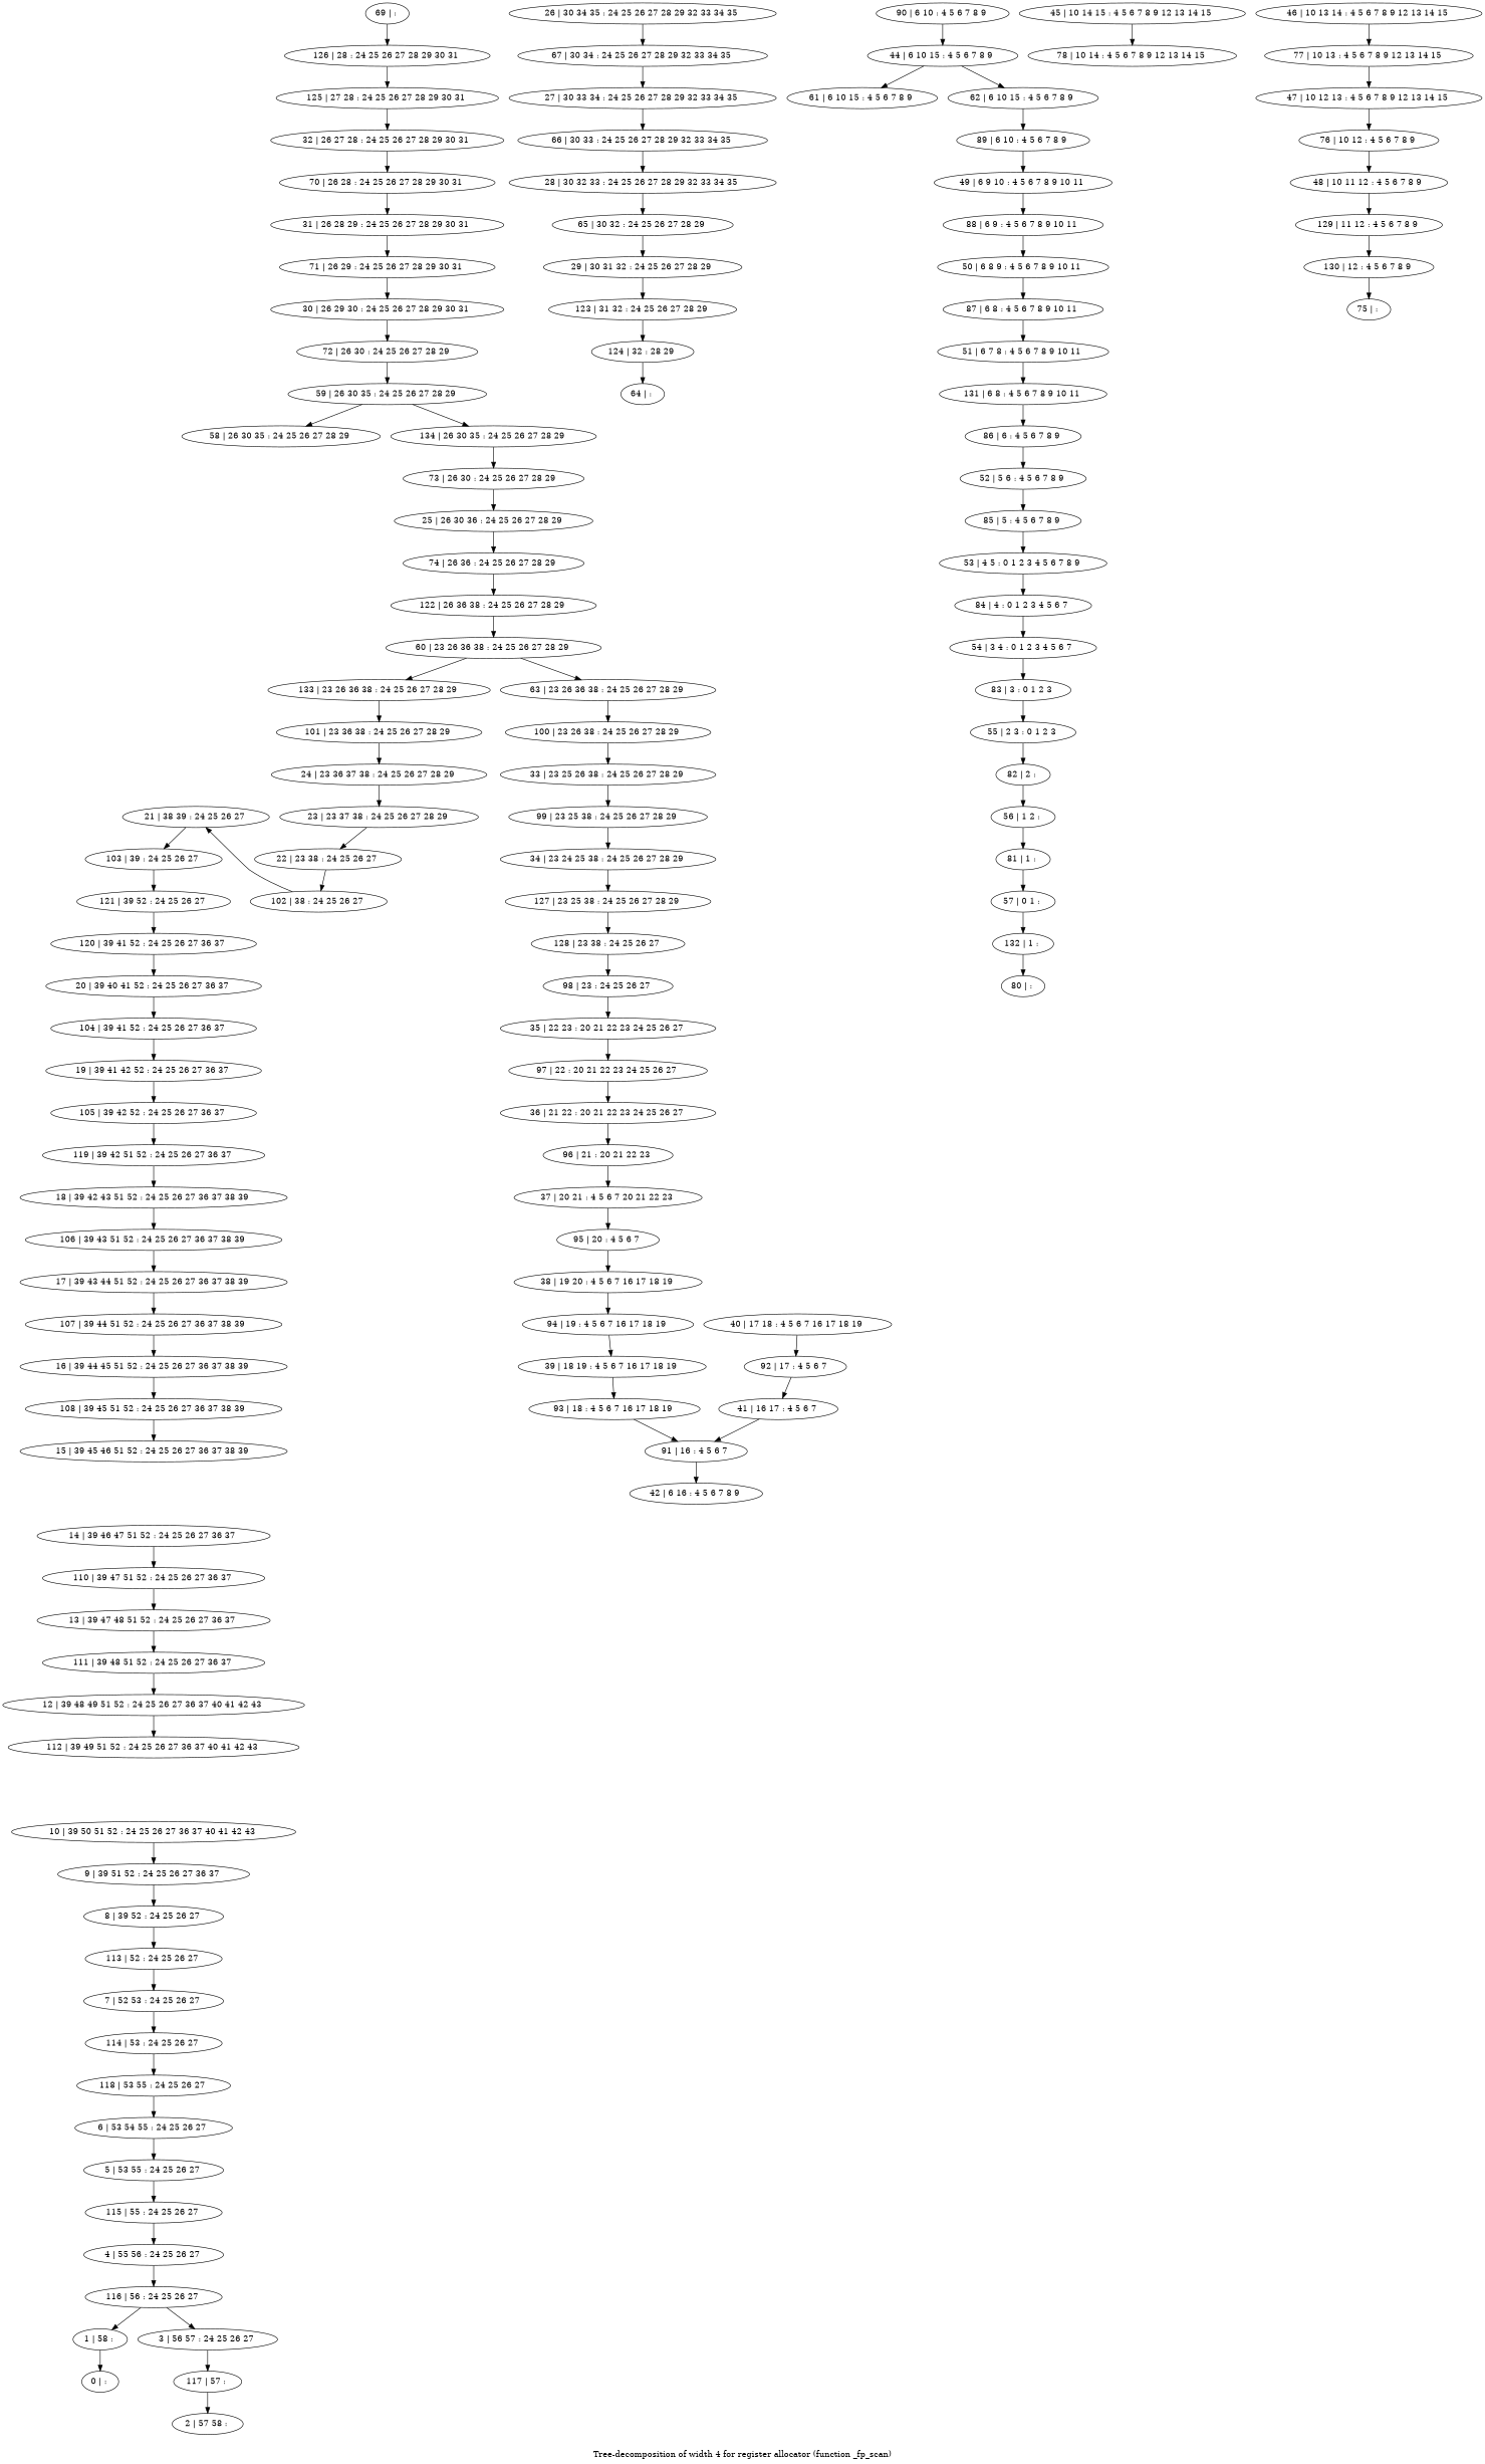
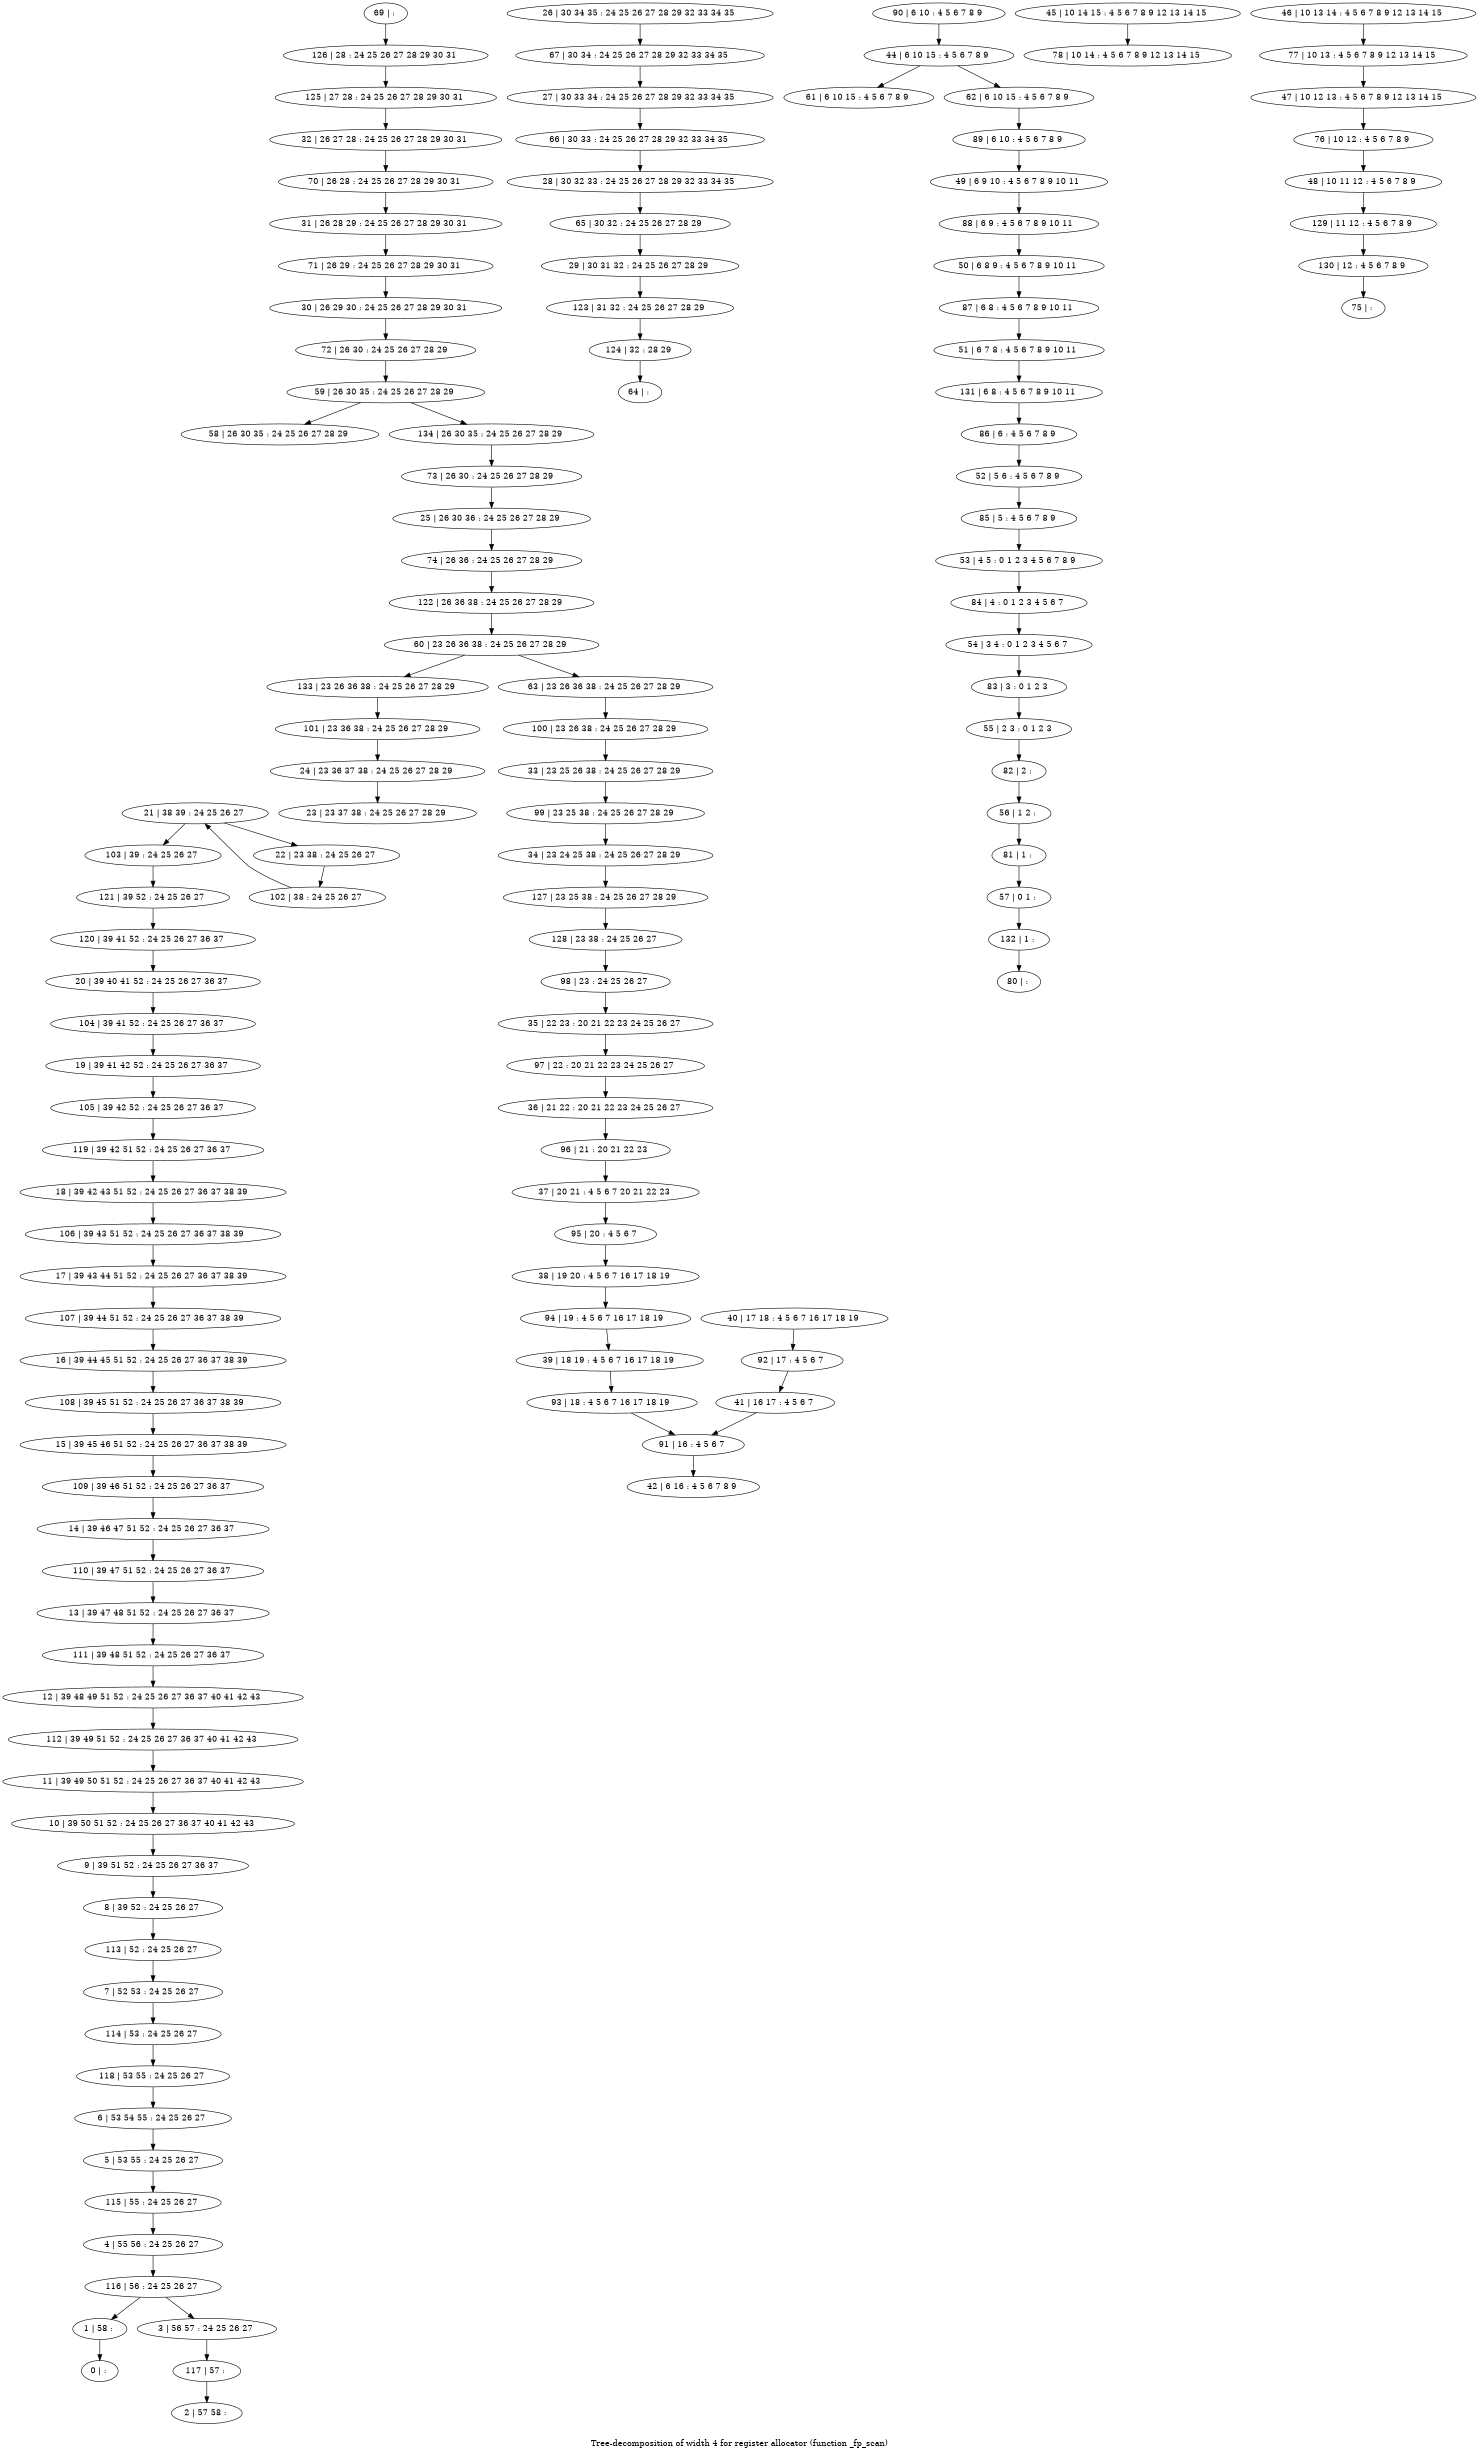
  digraph {
    label="Tree-decomposition of width 4 for register allocator (function _fp_scan)"
    n1 [label="0 | : "]
    n2 [label="1 | 58 : "]
    n3 [label="2 | 57 58 : "]
    n4 [label="3 | 56 57 : 24 25 26 27 "]
    n5 [label="117 | 57 : "]
    n6 [label="4 | 55 56 : 24 25 26 27 "]
    n7 [label="116 | 56 : 24 25 26 27 "]
    n8 [label="5 | 53 55 : 24 25 26 27 "]
    n9 [label="115 | 55 : 24 25 26 27 "]
    n10 [label="6 | 53 54 55 : 24 25 26 27 "]
    n11 [label="7 | 52 53 : 24 25 26 27 "]
    n12 [label="114 | 53 : 24 25 26 27 "]
    n13 [label="118 | 53 55 : 24 25 26 27 "]
    n14 [label="8 | 39 52 : 24 25 26 27 "]
    n15 [label="113 | 52 : 24 25 26 27 "]
    n16 [label="9 | 39 51 52 : 24 25 26 27 36 37 "]
    n17 [label="10 | 39 50 51 52 : 24 25 26 27 36 37 40 41 42 43 "]
+   n18 [label="11 | 39 49 50 51 52 : 24 25 26 27 36 37 40 41 42 43 "]
    n19 [label="12 | 39 48 49 51 52 : 24 25 26 27 36 37 40 41 42 43 "]
    n20 [label="112 | 39 49 51 52 : 24 25 26 27 36 37 40 41 42 43 "]
    n21 [label="13 | 39 47 48 51 52 : 24 25 26 27 36 37 "]
    n22 [label="111 | 39 48 51 52 : 24 25 26 27 36 37 "]
    n23 [label="14 | 39 46 47 51 52 : 24 25 26 27 36 37 "]
    n24 [label="110 | 39 47 51 52 : 24 25 26 27 36 37 "]
    n25 [label="15 | 39 45 46 51 52 : 24 25 26 27 36 37 38 39 "]
+   n26 [label="109 | 39 46 51 52 : 24 25 26 27 36 37 "]
    n27 [label="16 | 39 44 45 51 52 : 24 25 26 27 36 37 38 39 "]
    n28 [label="108 | 39 45 51 52 : 24 25 26 27 36 37 38 39 "]
    n29 [label="17 | 39 43 44 51 52 : 24 25 26 27 36 37 38 39 "]
    n30 [label="107 | 39 44 51 52 : 24 25 26 27 36 37 38 39 "]
    n31 [label="18 | 39 42 43 51 52 : 24 25 26 27 36 37 38 39 "]
    n32 [label="106 | 39 43 51 52 : 24 25 26 27 36 37 38 39 "]
    n33 [label="19 | 39 41 42 52 : 24 25 26 27 36 37 "]
    n34 [label="105 | 39 42 52 : 24 25 26 27 36 37 "]
    n35 [label="119 | 39 42 51 52 : 24 25 26 27 36 37 "]
    n36 [label="20 | 39 40 41 52 : 24 25 26 27 36 37 "]
    n37 [label="104 | 39 41 52 : 24 25 26 27 36 37 "]
    n38 [label="21 | 38 39 : 24 25 26 27 "]
    n39 [label="103 | 39 : 24 25 26 27 "]
    n40 [label="121 | 39 52 : 24 25 26 27 "]
    n41 [label="22 | 23 38 : 24 25 26 27 "]
    n42 [label="102 | 38 : 24 25 26 27 "]
    n43 [label="23 | 23 37 38 : 24 25 26 27 28 29 "]
    n44 [label="24 | 23 36 37 38 : 24 25 26 27 28 29 "]
    n45 [label="25 | 26 30 36 : 24 25 26 27 28 29 "]
    n46 [label="74 | 26 36 : 24 25 26 27 28 29 "]
    n47 [label="122 | 26 36 38 : 24 25 26 27 28 29 "]
    n48 [label="26 | 30 34 35 : 24 25 26 27 28 29 32 33 34 35 "]
    n49 [label="67 | 30 34 : 24 25 26 27 28 29 32 33 34 35 "]
    n50 [label="27 | 30 33 34 : 24 25 26 27 28 29 32 33 34 35 "]
    n51 [label="66 | 30 33 : 24 25 26 27 28 29 32 33 34 35 "]
    n52 [label="28 | 30 32 33 : 24 25 26 27 28 29 32 33 34 35 "]
    n53 [label="65 | 30 32 : 24 25 26 27 28 29 "]
    n54 [label="29 | 30 31 32 : 24 25 26 27 28 29 "]
    n55 [label="123 | 31 32 : 24 25 26 27 28 29 "]
    n56 [label="124 | 32 : 28 29 "]
    n57 [label="30 | 26 29 30 : 24 25 26 27 28 29 30 31 "]
    n58 [label="72 | 26 30 : 24 25 26 27 28 29 "]
    n59 [label="59 | 26 30 35 : 24 25 26 27 28 29 "]
    n60 [label="31 | 26 28 29 : 24 25 26 27 28 29 30 31 "]
    n61 [label="71 | 26 29 : 24 25 26 27 28 29 30 31 "]
    n62 [label="32 | 26 27 28 : 24 25 26 27 28 29 30 31 "]
    n63 [label="70 | 26 28 : 24 25 26 27 28 29 30 31 "]
    n64 [label="33 | 23 25 26 38 : 24 25 26 27 28 29 "]
    n65 [label="99 | 23 25 38 : 24 25 26 27 28 29 "]
    n66 [label="34 | 23 24 25 38 : 24 25 26 27 28 29 "]
    n67 [label="127 | 23 25 38 : 24 25 26 27 28 29 "]
    n68 [label="128 | 23 38 : 24 25 26 27 "]
    n69 [label="35 | 22 23 : 20 21 22 23 24 25 26 27 "]
    n70 [label="97 | 22 : 20 21 22 23 24 25 26 27 "]
    n71 [label="36 | 21 22 : 20 21 22 23 24 25 26 27 "]
    n72 [label="96 | 21 : 20 21 22 23 "]
    n73 [label="37 | 20 21 : 4 5 6 7 20 21 22 23 "]
    n74 [label="95 | 20 : 4 5 6 7 "]
    n75 [label="38 | 19 20 : 4 5 6 7 16 17 18 19 "]
    n76 [label="94 | 19 : 4 5 6 7 16 17 18 19 "]
    n77 [label="39 | 18 19 : 4 5 6 7 16 17 18 19 "]
    n78 [label="93 | 18 : 4 5 6 7 16 17 18 19 "]
    n79 [label="91 | 16 : 4 5 6 7 "]
    n80 [label="40 | 17 18 : 4 5 6 7 16 17 18 19 "]
    n81 [label="92 | 17 : 4 5 6 7 "]
    n82 [label="41 | 16 17 : 4 5 6 7 "]
    n83 [label="42 | 6 16 : 4 5 6 7 8 9 "]
    n84 [label="90 | 6 10 : 4 5 6 7 8 9 "]
    n85 [label="44 | 6 10 15 : 4 5 6 7 8 9 "]
    n86 [label="61 | 6 10 15 : 4 5 6 7 8 9 "]
    n87 [label="62 | 6 10 15 : 4 5 6 7 8 9 "]
    n88 [label="89 | 6 10 : 4 5 6 7 8 9 "]
    n89 [label="45 | 10 14 15 : 4 5 6 7 8 9 12 13 14 15 "]
    n90 [label="78 | 10 14 : 4 5 6 7 8 9 12 13 14 15 "]
    n91 [label="46 | 10 13 14 : 4 5 6 7 8 9 12 13 14 15 "]
    n92 [label="77 | 10 13 : 4 5 6 7 8 9 12 13 14 15 "]
    n93 [label="47 | 10 12 13 : 4 5 6 7 8 9 12 13 14 15 "]
    n94 [label="76 | 10 12 : 4 5 6 7 8 9 "]
    n95 [label="48 | 10 11 12 : 4 5 6 7 8 9 "]
    n96 [label="129 | 11 12 : 4 5 6 7 8 9 "]
    n97 [label="130 | 12 : 4 5 6 7 8 9 "]
    n98 [label="49 | 6 9 10 : 4 5 6 7 8 9 10 11 "]
    n99 [label="88 | 6 9 : 4 5 6 7 8 9 10 11 "]
    n100 [label="50 | 6 8 9 : 4 5 6 7 8 9 10 11 "]
    n101 [label="87 | 6 8 : 4 5 6 7 8 9 10 11 "]
    n102 [label="51 | 6 7 8 : 4 5 6 7 8 9 10 11 "]
    n103 [label="131 | 6 8 : 4 5 6 7 8 9 10 11 "]
    n104 [label="86 | 6 : 4 5 6 7 8 9 "]
    n105 [label="52 | 5 6 : 4 5 6 7 8 9 "]
    n106 [label="85 | 5 : 4 5 6 7 8 9 "]
    n107 [label="53 | 4 5 : 0 1 2 3 4 5 6 7 8 9 "]
    n108 [label="84 | 4 : 0 1 2 3 4 5 6 7 "]
    n109 [label="54 | 3 4 : 0 1 2 3 4 5 6 7 "]
    n110 [label="83 | 3 : 0 1 2 3 "]
    n111 [label="55 | 2 3 : 0 1 2 3 "]
    n112 [label="82 | 2 : "]
    n113 [label="56 | 1 2 : "]
    n114 [label="81 | 1 : "]
    n115 [label="57 | 0 1 : "]
    n116 [label="132 | 1 : "]
    n117 [label="80 | : "]
    n118 [label="58 | 26 30 35 : 24 25 26 27 28 29 "]
    n119 [label="134 | 26 30 35 : 24 25 26 27 28 29 "]
    n120 [label="73 | 26 30 : 24 25 26 27 28 29 "]
    n121 [label="60 | 23 26 36 38 : 24 25 26 27 28 29 "]
    n122 [label="63 | 23 26 36 38 : 24 25 26 27 28 29 "]
    n123 [label="133 | 23 26 36 38 : 24 25 26 27 28 29 "]
    n124 [label="100 | 23 26 38 : 24 25 26 27 28 29 "]
    n125 [label="101 | 23 36 38 : 24 25 26 27 28 29 "]
    n126 [label="64 | : "]
    n127 [label="69 | : "]
    n128 [label="126 | 28 : 24 25 26 27 28 29 30 31 "]
    n129 [label="125 | 27 28 : 24 25 26 27 28 29 30 31 "]
    n130 [label="75 | : "]
    n131 [label="98 | 23 : 24 25 26 27 "]
    n132 [label="120 | 39 41 52 : 24 25 26 27 36 37 "]
    n2 -> n1
    n4 -> n5
    n5 -> n3
    n6 -> n7
    n7 -> n2
    n7 -> n4
    n8 -> n9
    n9 -> n6
    n10 -> n8
    n11 -> n12
    n12 -> n13
    n13 -> n10
    n14 -> n15
    n15 -> n11
    n16 -> n14
    n17 -> n16
+   n18 -> n17
    n19 -> n20
+   n20 -> n18
    n21 -> n22
    n22 -> n19
    n23 -> n24
    n24 -> n21
+   n25 -> n26
+   n26 -> n23
    n27 -> n28
    n28 -> n25
    n29 -> n30
    n30 -> n27
    n31 -> n32
    n32 -> n29
    n33 -> n34
    n34 -> n35
    n35 -> n31
    n36 -> n37
    n37 -> n33
    n38 -> n39
    n39 -> n40
    n40 -> n132
    n41 -> n42
    n42 -> n38
-   n43 -> n41
+   n38 -> n41
    n44 -> n43
    n45 -> n46
    n46 -> n47
    n47 -> n121
    n48 -> n49
    n49 -> n50
    n50 -> n51
    n51 -> n52
    n52 -> n53
    n53 -> n54
    n54 -> n55
    n55 -> n56
    n56 -> n126
    n57 -> n58
    n58 -> n59
    n59 -> n118
    n59 -> n119
    n60 -> n61
    n61 -> n57
    n62 -> n63
    n63 -> n60
    n64 -> n65
    n65 -> n66
    n66 -> n67
    n67 -> n68
    n68 -> n131
    n69 -> n70
    n70 -> n71
    n71 -> n72
    n72 -> n73
    n73 -> n74
    n74 -> n75
    n75 -> n76
    n76 -> n77
    n77 -> n78
    n78 -> n79
    n79 -> n83
    n80 -> n81
    n81 -> n82
    n82 -> n79
    n84 -> n85
    n85 -> n86
    n85 -> n87
    n87 -> n88
    n88 -> n98
    n89 -> n90
    n91 -> n92
    n92 -> n93
    n93 -> n94
    n94 -> n95
    n95 -> n96
    n96 -> n97
    n97 -> n130
    n98 -> n99
    n99 -> n100
    n100 -> n101
    n101 -> n102
    n102 -> n103
    n103 -> n104
    n104 -> n105
    n105 -> n106
    n106 -> n107
    n107 -> n108
    n108 -> n109
    n109 -> n110
    n110 -> n111
    n111 -> n112
    n112 -> n113
    n113 -> n114
    n114 -> n115
    n115 -> n116
    n116 -> n117
    n119 -> n120
    n120 -> n45
    n121 -> n122
    n121 -> n123
    n122 -> n124
    n123 -> n125
    n124 -> n64
    n125 -> n44
    n127 -> n128
    n128 -> n129
    n129 -> n62
    n131 -> n69
    n132 -> n36
  }
